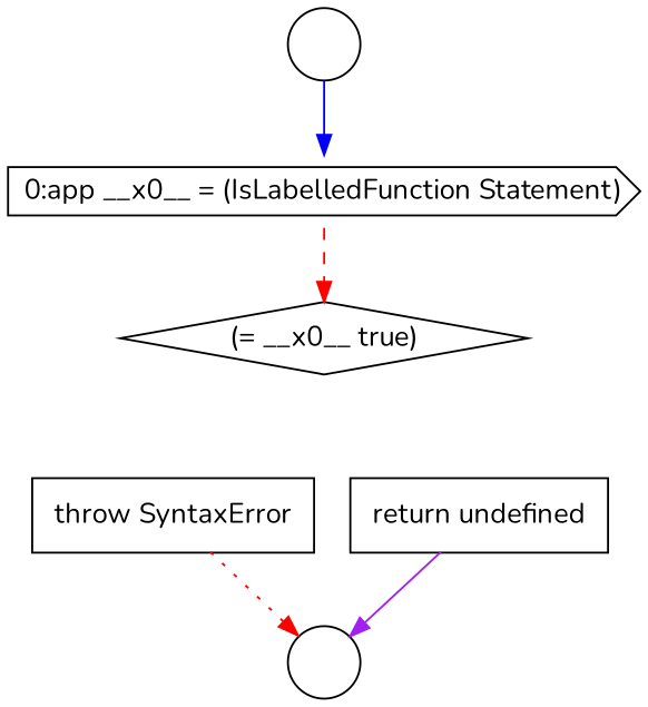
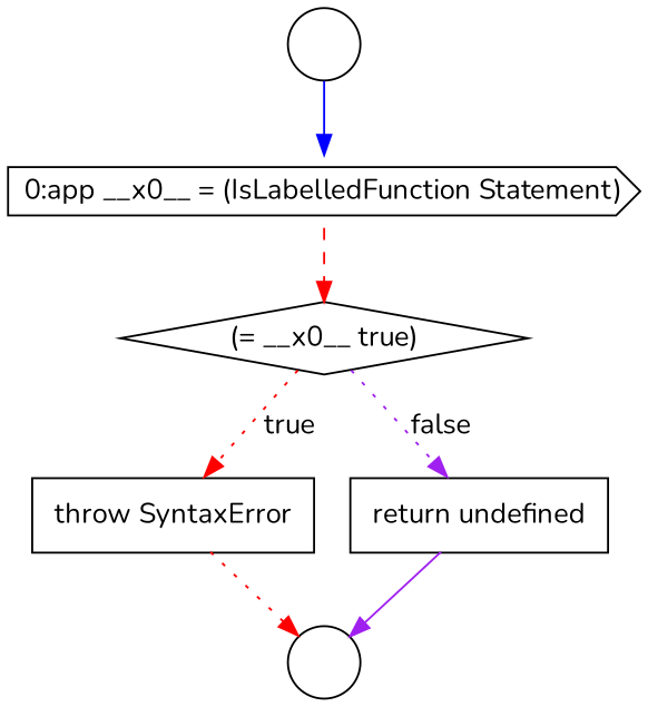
  digraph {
    fontname=Nunito
    node [color=black fillcolor=white fontname=Nunito shape=circle style=filled]
    edge [color=red fontname=Nunito style=dotted]
    n1 [label=" "]
    n2 [label=<<font color="black">0:app __x0__ = (IsLabelledFunction Statement)</font>> shape=cds]
    n3 [label=<<font color="black">(= __x0__ true)</font>> shape=diamond]
    n4 [label=<<font color="black">     <table border="0" cellborder="1" cellspacing="0" cellpadding="10">       <tr><td align="left">throw SyntaxError</td></tr>     </table>   </font>> margin=0 shape=none]
    n5 [label=<<font color="black">     <table border="0" cellborder="1" cellspacing="0" cellpadding="10">       <tr><td align="left">return undefined</td></tr>     </table>   </font>> margin=0 shape=none]
    n6 [label=" "]
    n2 -> n3 [style=dashed]
+   n3 -> n4 [label=<<font color="black">true</font>>]
+   n3 -> n5 [color=purple label=<<font color="black">false</font>>]
    n4 -> n1
    n5 -> n1 [color=purple style=solid]
    n6 -> n2 [color=blue style=solid]
  }
